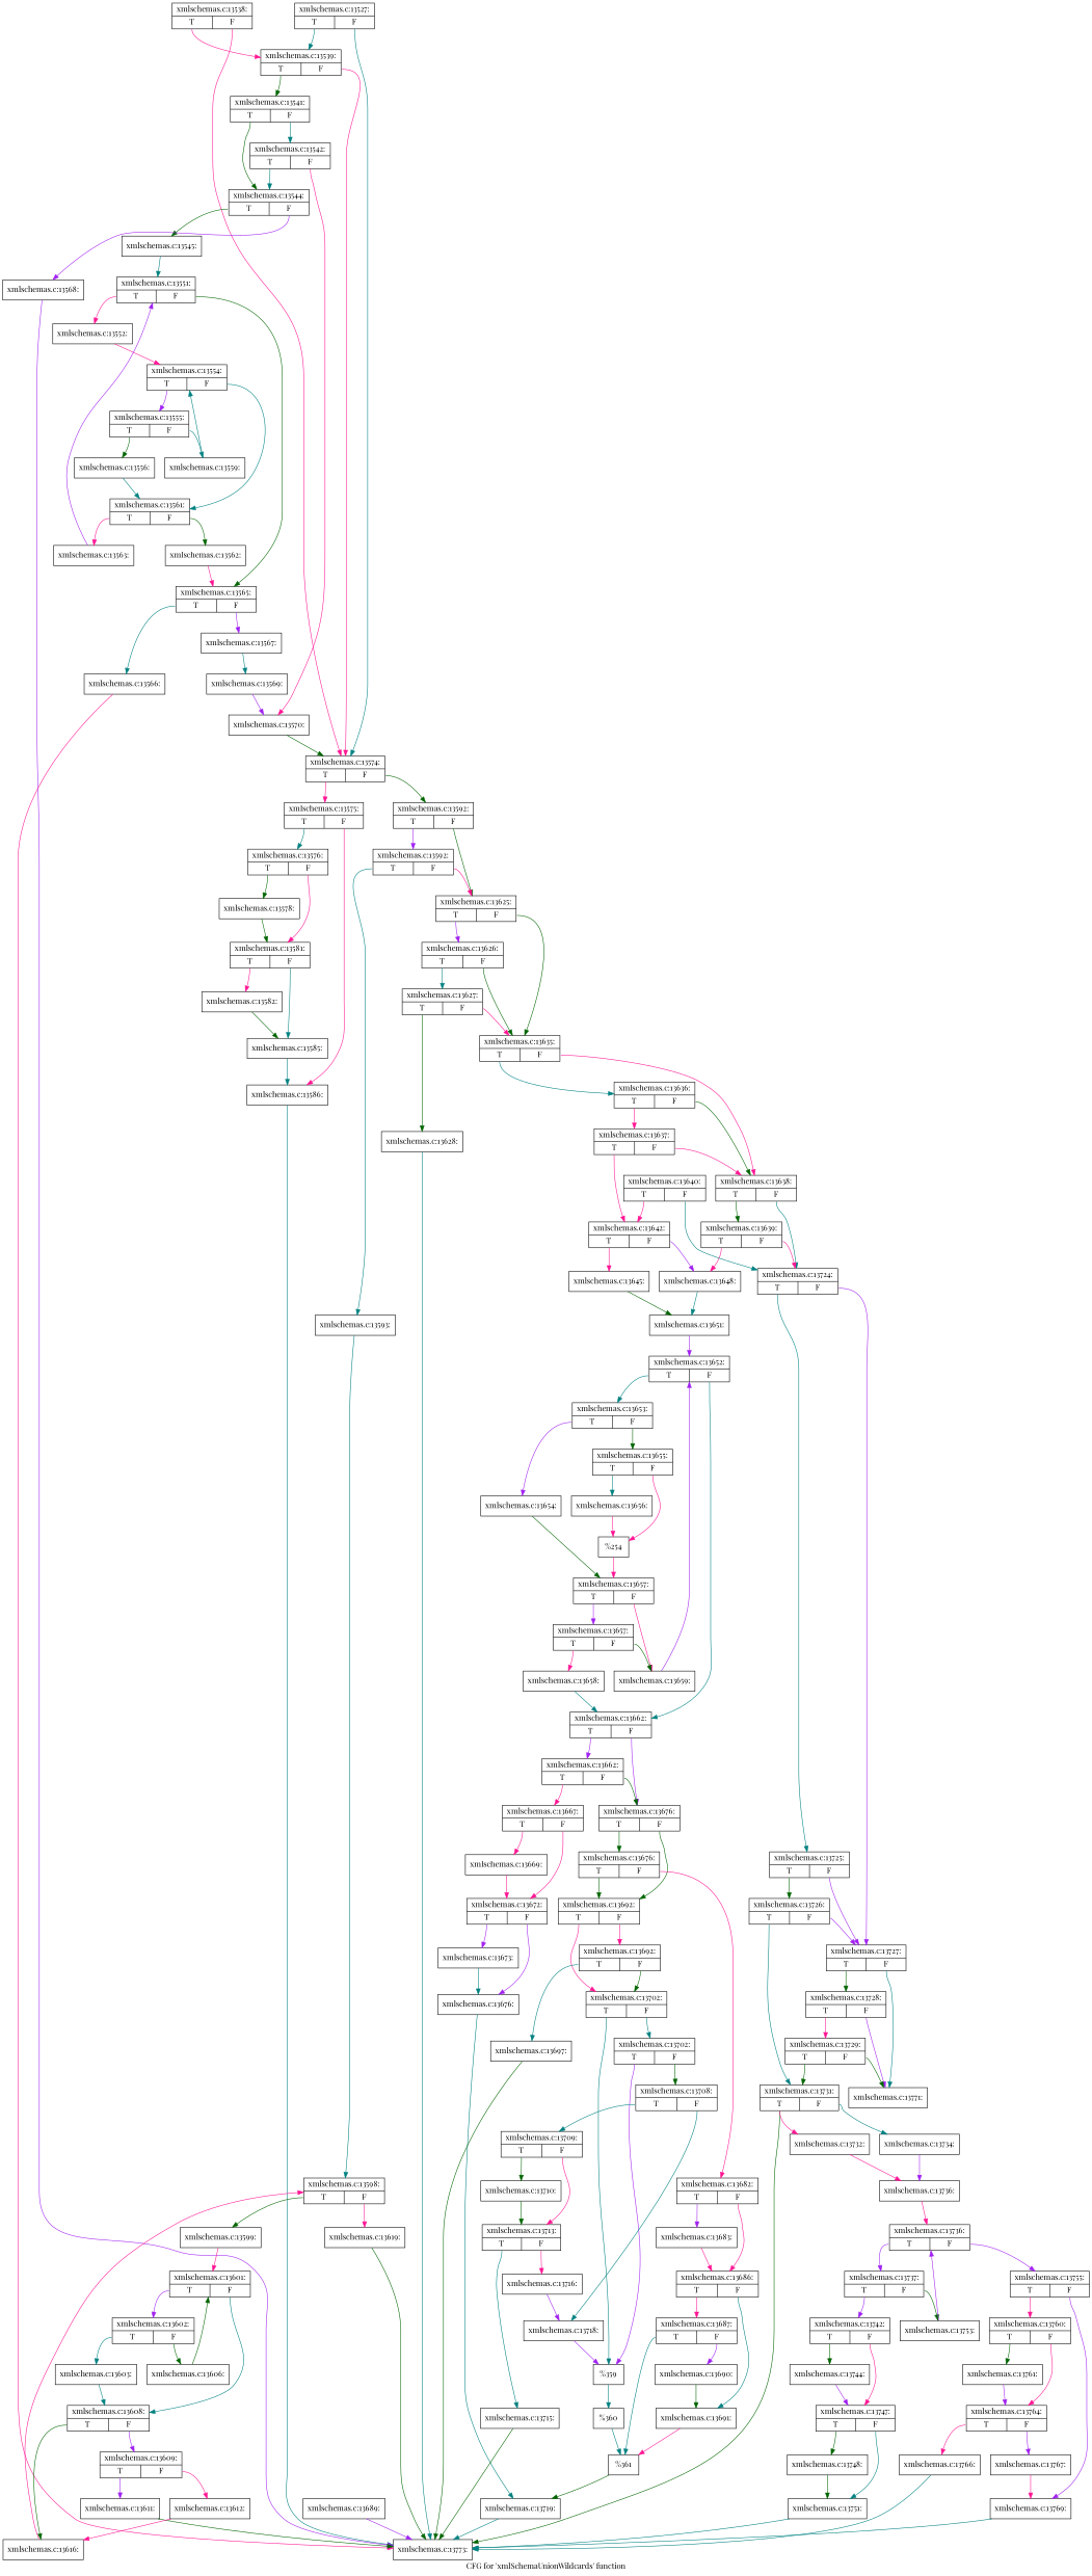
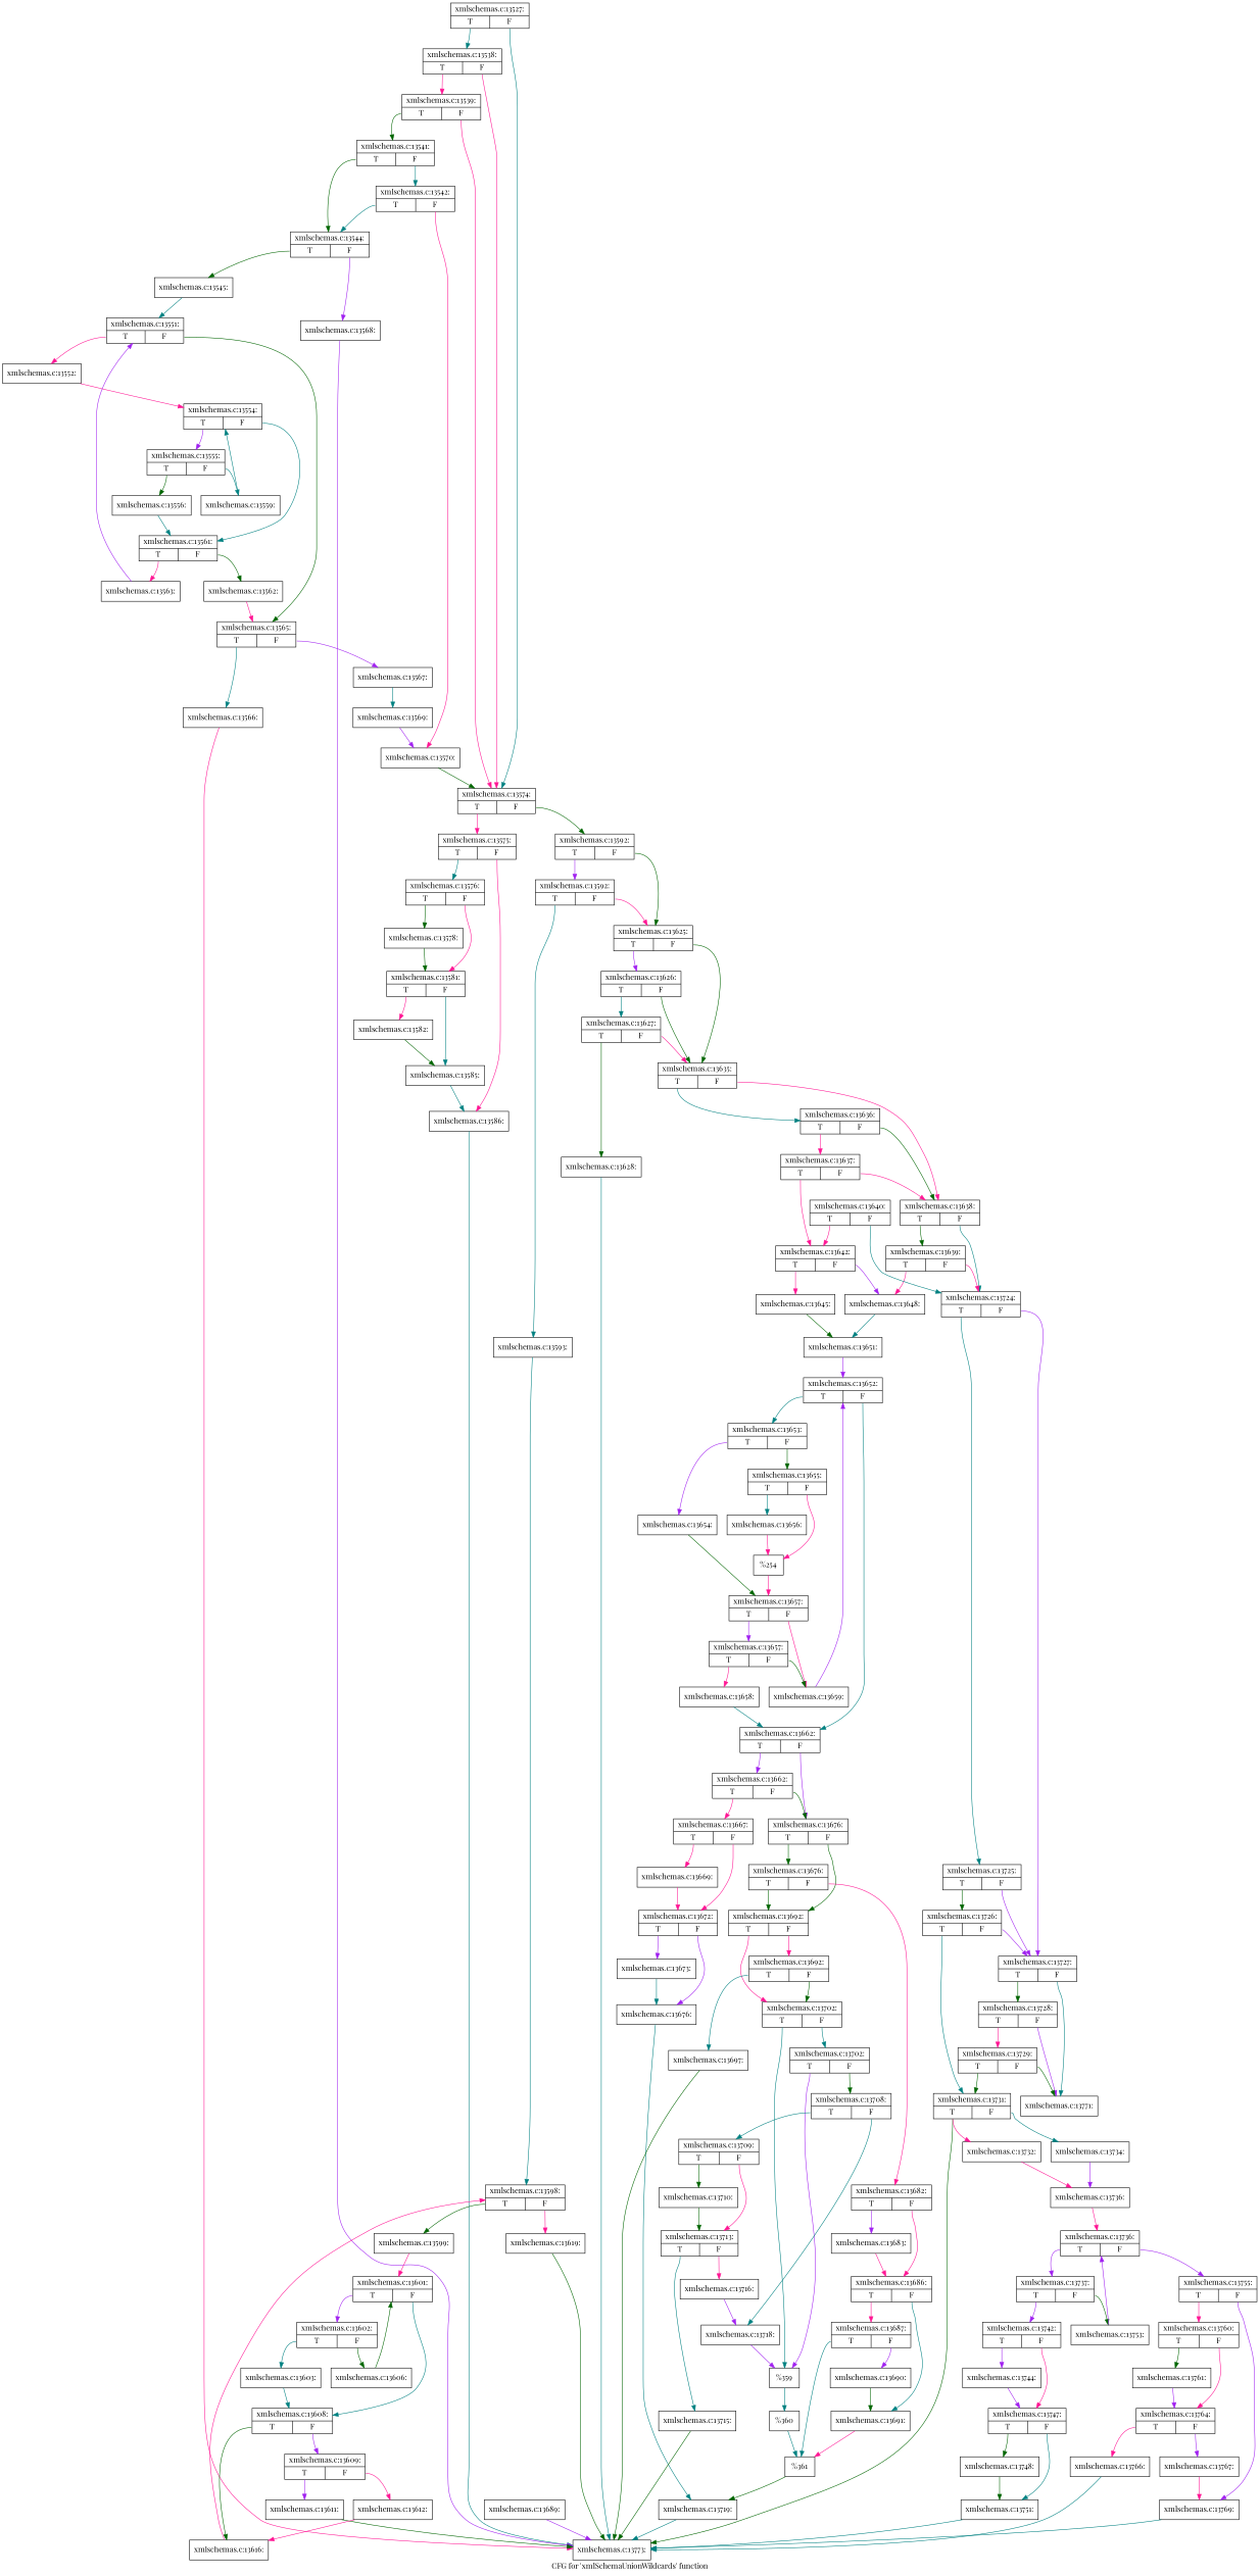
  digraph {
    fontname="Playfair Display"
    label="CFG for 'xmlSchemaUnionWildcards' function"
    node [fontname="Playfair Display" shape=record]
    edge [color=deeppink fontname="Playfair Display" tailport=s0]
    n1 [label="{xmlschemas.c:13527:|{<s0>T|<s1>F}}"]
    n2 [label="{xmlschemas.c:13538:|{<s0>T|<s1>F}}"]
    n3 [label="{xmlschemas.c:13574:|{<s0>T|<s1>F}}"]
    n4 [label="{xmlschemas.c:13539:|{<s0>T|<s1>F}}"]
    n5 [label="{xmlschemas.c:13575:|{<s0>T|<s1>F}}"]
    n6 [label="{xmlschemas.c:13592:|{<s0>T|<s1>F}}"]
    n7 [label="{xmlschemas.c:13541:|{<s0>T|<s1>F}}"]
    n8 [label="{xmlschemas.c:13576:|{<s0>T|<s1>F}}"]
    n9 [label="{xmlschemas.c:13586:}"]
    n10 [label="{xmlschemas.c:13592:|{<s0>T|<s1>F}}"]
    n11 [label="{xmlschemas.c:13625:|{<s0>T|<s1>F}}"]
    n12 [label="{xmlschemas.c:13544:|{<s0>T|<s1>F}}"]
    n13 [label="{xmlschemas.c:13542:|{<s0>T|<s1>F}}"]
    n14 [label="{xmlschemas.c:13545:}"]
    n15 [label="{xmlschemas.c:13568:}"]
    n16 [label="{xmlschemas.c:13570:}"]
    n17 [label="{xmlschemas.c:13551:|{<s0>T|<s1>F}}"]
    n18 [label="{xmlschemas.c:13773:}"]
    n19 [label="{xmlschemas.c:13552:}"]
    n20 [label="{xmlschemas.c:13565:|{<s0>T|<s1>F}}"]
    n21 [label="{xmlschemas.c:13554:|{<s0>T|<s1>F}}"]
    n22 [label="{xmlschemas.c:13566:}"]
    n23 [label="{xmlschemas.c:13567:}"]
    n24 [label="{xmlschemas.c:13555:|{<s0>T|<s1>F}}"]
    n25 [label="{xmlschemas.c:13561:|{<s0>T|<s1>F}}"]
    n26 [label="{xmlschemas.c:13569:}"]
    n27 [label="{xmlschemas.c:13556:}"]
    n28 [label="{xmlschemas.c:13559:}"]
    n29 [label="{xmlschemas.c:13563:}"]
    n30 [label="{xmlschemas.c:13562:}"]
    n31 [label="{xmlschemas.c:13578:}"]
    n32 [label="{xmlschemas.c:13581:|{<s0>T|<s1>F}}"]
    n33 [label="{xmlschemas.c:13593:}"]
    n34 [label="{xmlschemas.c:13626:|{<s0>T|<s1>F}}"]
    n35 [label="{xmlschemas.c:13635:|{<s0>T|<s1>F}}"]
    n36 [label="{xmlschemas.c:13582:}"]
    n37 [label="{xmlschemas.c:13585:}"]
    n38 [label="{xmlschemas.c:13598:|{<s0>T|<s1>F}}"]
    n39 [label="{xmlschemas.c:13627:|{<s0>T|<s1>F}}"]
    n40 [label="{xmlschemas.c:13636:|{<s0>T|<s1>F}}"]
    n41 [label="{xmlschemas.c:13638:|{<s0>T|<s1>F}}"]
    n42 [label="{xmlschemas.c:13599:}"]
    n43 [label="{xmlschemas.c:13619:}"]
    n44 [label="{xmlschemas.c:13601:|{<s0>T|<s1>F}}"]
    n45 [label="{xmlschemas.c:13602:|{<s0>T|<s1>F}}"]
    n46 [label="{xmlschemas.c:13608:|{<s0>T|<s1>F}}"]
    n47 [label="{xmlschemas.c:13603:}"]
    n48 [label="{xmlschemas.c:13606:}"]
    n49 [label="{xmlschemas.c:13616:}"]
    n50 [label="{xmlschemas.c:13609:|{<s0>T|<s1>F}}"]
    n51 [label="{xmlschemas.c:13611:}"]
    n52 [label="{xmlschemas.c:13612:}"]
    n53 [label="{xmlschemas.c:13628:}"]
    n54 [label="{xmlschemas.c:13637:|{<s0>T|<s1>F}}"]
    n55 [label="{xmlschemas.c:13639:|{<s0>T|<s1>F}}"]
    n56 [label="{xmlschemas.c:13724:|{<s0>T|<s1>F}}"]
    n57 [label="{xmlschemas.c:13642:|{<s0>T|<s1>F}}"]
    n58 [label="{xmlschemas.c:13648:}"]
    n59 [label="{xmlschemas.c:13725:|{<s0>T|<s1>F}}"]
    n60 [label="{xmlschemas.c:13727:|{<s0>T|<s1>F}}"]
    n61 [label="{xmlschemas.c:13645:}"]
    n62 [label="{xmlschemas.c:13651:}"]
    n63 [label="{xmlschemas.c:13640:|{<s0>T|<s1>F}}"]
    n64 [label="{xmlschemas.c:13726:|{<s0>T|<s1>F}}"]
    n65 [label="{xmlschemas.c:13728:|{<s0>T|<s1>F}}"]
    n66 [label="{xmlschemas.c:13771:}"]
    n67 [label="{xmlschemas.c:13652:|{<s0>T|<s1>F}}"]
    n68 [label="{xmlschemas.c:13653:|{<s0>T|<s1>F}}"]
    n69 [label="{xmlschemas.c:13662:|{<s0>T|<s1>F}}"]
    n70 [label="{xmlschemas.c:13654:}"]
    n71 [label="{xmlschemas.c:13655:|{<s0>T|<s1>F}}"]
    n72 [label="{xmlschemas.c:13662:|{<s0>T|<s1>F}}"]
    n73 [label="{xmlschemas.c:13676:|{<s0>T|<s1>F}}"]
    n74 [label="{xmlschemas.c:13657:|{<s0>T|<s1>F}}"]
    n75 [label="{xmlschemas.c:13656:}"]
    n76 [label="{%254}"]
    n77 [label="{xmlschemas.c:13667:|{<s0>T|<s1>F}}"]
    n78 [label="{xmlschemas.c:13676:|{<s0>T|<s1>F}}"]
    n79 [label="{xmlschemas.c:13692:|{<s0>T|<s1>F}}"]
    n80 [label="{xmlschemas.c:13657:|{<s0>T|<s1>F}}"]
    n81 [label="{xmlschemas.c:13659:}"]
    n82 [label="{xmlschemas.c:13658:}"]
    n83 [label="{xmlschemas.c:13669:}"]
    n84 [label="{xmlschemas.c:13672:|{<s0>T|<s1>F}}"]
    n85 [label="{xmlschemas.c:13682:|{<s0>T|<s1>F}}"]
    n86 [label="{xmlschemas.c:13702:|{<s0>T|<s1>F}}"]
    n87 [label="{xmlschemas.c:13692:|{<s0>T|<s1>F}}"]
    n88 [label="{xmlschemas.c:13673:}"]
    n89 [label="{xmlschemas.c:13676:}"]
    n90 [label="{xmlschemas.c:13719:}"]
    n91 [label="{xmlschemas.c:13683:}"]
    n92 [label="{xmlschemas.c:13686:|{<s0>T|<s1>F}}"]
    n93 [label="{%359}"]
    n94 [label="{xmlschemas.c:13702:|{<s0>T|<s1>F}}"]
    n95 [label="{xmlschemas.c:13697:}"]
    n96 [label="{xmlschemas.c:13687:|{<s0>T|<s1>F}}"]
    n97 [label="{xmlschemas.c:13691:}"]
    n98 [label="{xmlschemas.c:13690:}"]
    n99 [label="{%361}"]
    n100 [label="{xmlschemas.c:13689:}"]
    n101 [label="{%360}"]
    n102 [label="{xmlschemas.c:13708:|{<s0>T|<s1>F}}"]
    n103 [label="{xmlschemas.c:13709:|{<s0>T|<s1>F}}"]
    n104 [label="{xmlschemas.c:13718:}"]
    n105 [label="{xmlschemas.c:13710:}"]
    n106 [label="{xmlschemas.c:13713:|{<s0>T|<s1>F}}"]
    n107 [label="{xmlschemas.c:13715:}"]
    n108 [label="{xmlschemas.c:13716:}"]
    n109 [label="{xmlschemas.c:13731:|{<s0>T|<s1>F}}"]
    n110 [label="{xmlschemas.c:13729:|{<s0>T|<s1>F}}"]
    n111 [label="{xmlschemas.c:13732:}"]
    n112 [label="{xmlschemas.c:13734:}"]
    n113 [label="{xmlschemas.c:13736:}"]
    n114 [label="{xmlschemas.c:13736:|{<s0>T|<s1>F}}"]
    n115 [label="{xmlschemas.c:13737:|{<s0>T|<s1>F}}"]
    n116 [label="{xmlschemas.c:13755:|{<s0>T|<s1>F}}"]
    n117 [label="{xmlschemas.c:13742:|{<s0>T|<s1>F}}"]
    n118 [label="{xmlschemas.c:13753:}"]
    n119 [label="{xmlschemas.c:13760:|{<s0>T|<s1>F}}"]
    n120 [label="{xmlschemas.c:13769:}"]
    n121 [label="{xmlschemas.c:13744:}"]
    n122 [label="{xmlschemas.c:13747:|{<s0>T|<s1>F}}"]
    n123 [label="{xmlschemas.c:13761:}"]
    n124 [label="{xmlschemas.c:13764:|{<s0>T|<s1>F}}"]
    n125 [label="{xmlschemas.c:13748:}"]
    n126 [label="{xmlschemas.c:13751:}"]
    n127 [label="{xmlschemas.c:13766:}"]
    n128 [label="{xmlschemas.c:13767:}"]
-   n1 -> n4 [color=teal]
+   n1 -> n2 [color=teal]
    n1 -> n3 [color=teal tailport=s1]
    n2 -> n3 [tailport=s1]
    n2 -> n4
    n3 -> n5
    n3 -> n6 [color=darkgreen tailport=s1]
    n4 -> n3 [tailport=s1]
    n4 -> n7 [color=darkgreen]
    n5 -> n8 [color=teal]
    n5 -> n9 [tailport=s1]
    n6 -> n10 [color=purple]
    n6 -> n11 [color=darkgreen tailport=s1]
    n7 -> n12 [color=darkgreen]
    n7 -> n13 [color=teal tailport=s1]
    n8 -> n31 [color=darkgreen]
    n8 -> n32 [tailport=s1]
    n9 -> n18 [color=teal]
    n10 -> n11 [tailport=s1]
    n10 -> n33 [color=teal]
    n11 -> n34 [color=purple]
    n11 -> n35 [color=darkgreen tailport=s1]
    n12 -> n14 [color=darkgreen]
    n12 -> n15 [color=purple tailport=s1]
    n13 -> n12 [color=teal]
    n13 -> n16 [tailport=s1]
    n14 -> n17 [color=teal]
    n15 -> n18 [color=purple]
    n16 -> n3 [color=darkgreen]
    n17 -> n19
    n17 -> n20 [color=darkgreen tailport=s1]
    n19 -> n21
    n20 -> n22 [color=teal]
    n20 -> n23 [color=purple tailport=s1]
    n21 -> n24 [color=purple]
    n21 -> n25 [color=teal tailport=s1]
    n22 -> n18
    n23 -> n26 [color=teal]
    n24 -> n27 [color=darkgreen]
    n24 -> n28 [color=teal tailport=s1]
    n25 -> n29
    n25 -> n30 [color=darkgreen tailport=s1]
    n26 -> n16 [color=purple]
    n27 -> n25 [color=teal]
    n28 -> n21 [color=teal]
    n29 -> n17 [color=purple]
    n30 -> n20
    n31 -> n32 [color=darkgreen]
    n32 -> n36
    n32 -> n37 [color=teal tailport=s1]
    n33 -> n38 [color=teal]
    n34 -> n35 [color=darkgreen tailport=s1]
    n34 -> n39 [color=teal]
    n35 -> n40 [color=teal]
    n35 -> n41 [tailport=s1]
    n36 -> n37 [color=darkgreen]
    n37 -> n9 [color=teal]
    n38 -> n42 [color=darkgreen]
    n38 -> n43 [tailport=s1]
    n39 -> n35 [tailport=s1]
    n39 -> n53 [color=darkgreen]
    n40 -> n41 [color=darkgreen tailport=s1]
    n40 -> n54
    n41 -> n55 [color=darkgreen]
    n41 -> n56 [color=teal tailport=s1]
    n42 -> n44
    n43 -> n18 [color=darkgreen]
    n44 -> n45 [color=purple]
    n44 -> n46 [color=teal tailport=s1]
    n45 -> n47 [color=teal]
    n45 -> n48 [color=darkgreen tailport=s1]
    n46 -> n49 [color=darkgreen]
    n46 -> n50 [color=purple tailport=s1]
    n47 -> n46 [color=teal]
    n48 -> n44 [color=darkgreen]
    n49 -> n38
    n50 -> n51 [color=purple]
    n50 -> n52 [tailport=s1]
    n51 -> n18 [color=darkgreen]
    n52 -> n49
    n53 -> n18 [color=teal]
    n54 -> n41 [tailport=s1]
    n54 -> n57
    n55 -> n56 [tailport=s1]
    n55 -> n58
    n56 -> n59 [color=teal]
    n56 -> n60 [color=purple tailport=s1]
    n57 -> n58 [color=purple tailport=s1]
    n57 -> n61
    n58 -> n62 [color=teal]
    n59 -> n60 [color=purple tailport=s1]
    n59 -> n64 [color=darkgreen]
    n60 -> n65 [color=darkgreen]
    n60 -> n66 [color=teal tailport=s1]
    n61 -> n62 [color=darkgreen]
    n62 -> n67 [color=purple]
    n63 -> n56 [color=teal tailport=s1]
    n63 -> n57
    n64 -> n60 [color=purple tailport=s1]
    n64 -> n109 [color=teal]
    n65 -> n66 [color=purple tailport=s1]
    n65 -> n110
    n67 -> n68 [color=teal]
    n67 -> n69 [color=teal tailport=s1]
    n68 -> n70 [color=purple]
    n68 -> n71 [color=darkgreen tailport=s1]
    n69 -> n72 [color=purple]
    n69 -> n73 [color=purple tailport=s1]
    n70 -> n74 [color=darkgreen]
    n71 -> n75 [color=teal]
    n71 -> n76 [tailport=s1]
    n72 -> n73 [color=darkgreen tailport=s1]
    n72 -> n77
    n73 -> n78 [color=darkgreen]
    n73 -> n79 [color=darkgreen tailport=s1]
    n74 -> n80 [color=purple]
    n74 -> n81 [tailport=s1]
    n75 -> n76
    n76 -> n74
    n77 -> n83
    n77 -> n84 [tailport=s1]
    n78 -> n79 [color=darkgreen]
    n78 -> n85 [tailport=s1]
    n79 -> n86
    n79 -> n87 [tailport=s1]
    n80 -> n81 [color=darkgreen tailport=s1]
    n80 -> n82
    n81 -> n67 [color=purple]
    n82 -> n69 [color=teal]
    n83 -> n84
    n84 -> n88 [color=purple]
    n84 -> n89 [color=purple tailport=s1]
    n85 -> n91 [color=purple]
    n85 -> n92 [tailport=s1]
    n86 -> n93 [color=teal]
    n86 -> n94 [color=teal tailport=s1]
    n87 -> n86 [color=darkgreen tailport=s1]
    n87 -> n95 [color=teal]
    n88 -> n89 [color=teal]
    n89 -> n90 [color=teal]
    n90 -> n18 [color=teal]
    n91 -> n92
    n92 -> n96
    n92 -> n97 [color=teal tailport=s1]
    n93 -> n101 [color=teal]
    n94 -> n93 [color=purple]
    n94 -> n102 [color=darkgreen tailport=s1]
    n95 -> n18 [color=darkgreen]
    n96 -> n98 [color=purple tailport=s1]
    n96 -> n99 [color=teal]
    n97 -> n99
    n98 -> n97 [color=darkgreen]
    n99 -> n90 [color=darkgreen]
    n100 -> n18 [color=purple]
    n101 -> n99 [color=teal]
    n102 -> n103 [color=teal]
    n102 -> n104 [color=teal tailport=s1]
    n103 -> n105 [color=darkgreen]
    n103 -> n106 [tailport=s1]
    n104 -> n93 [color=purple]
    n105 -> n106 [color=darkgreen]
    n106 -> n107 [color=teal]
    n106 -> n108 [tailport=s1]
    n107 -> n18 [color=darkgreen]
    n108 -> n104 [color=purple]
    n109 -> n18 [color=darkgreen]
    n109 -> n111
    n109 -> n112 [color=teal tailport=s1]
    n110 -> n66 [color=darkgreen tailport=s1]
    n110 -> n109 [color=darkgreen]
    n111 -> n113
    n112 -> n113 [color=purple]
    n113 -> n114
    n114 -> n115 [color=purple]
    n114 -> n116 [color=purple tailport=s1]
    n115 -> n117 [color=purple]
    n115 -> n118 [color=darkgreen tailport=s1]
    n116 -> n119
    n116 -> n120 [color=purple tailport=s1]
-   n117 -> n121 [color=darkgreen]
+   n117 -> n121 [color=purple]
    n117 -> n122 [tailport=s1]
    n118 -> n114 [color=purple]
    n119 -> n123 [color=darkgreen]
    n119 -> n124 [tailport=s1]
    n120 -> n18 [color=teal]
    n121 -> n122 [color=purple]
    n122 -> n125 [color=darkgreen]
    n122 -> n126 [color=teal tailport=s1]
    n123 -> n124 [color=purple]
    n124 -> n127
    n124 -> n128 [color=purple tailport=s1]
    n125 -> n126 [color=darkgreen]
    n126 -> n18 [color=teal]
    n127 -> n18 [color=teal]
    n128 -> n120
  }
